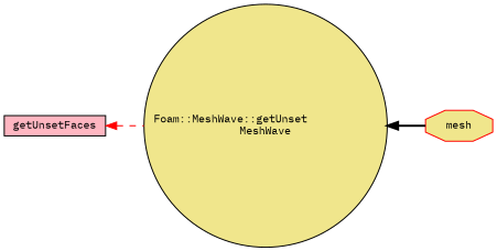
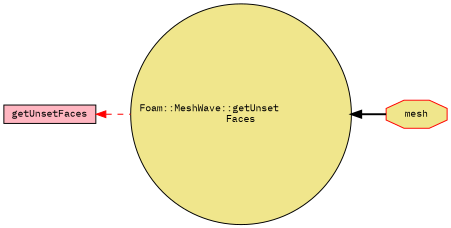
  digraph {
    fontname="IBM Plex Mono"
    rankdir=LR
    node [color=black fillcolor=khaki fontname="IBM Plex Mono" fontsize=10 style=filled]
    edge [dir=back fontname="IBM Plex Mono" fontsize=10 labelfontname=FreeSans labelfontsize=10]
    n1 [fillcolor=lightpink fontcolor=black height=0.2 label=getUnsetFaces shape=box width=0.4]
-   n2 [height=0.2 label="Foam::MeshWave::getUnset\lMeshWave" shape=circle width=0.4]
+   n2 [height=0.2 label="Foam::MeshWave::getUnset\lFaces" shape=circle width=0.4]
    n3 [color=red height=0.2 label=mesh shape=octagon width=0.4]
    n1 -> n2 [color=red style=dashed]
    n2 -> n3 [color=black style=bold]
  }
